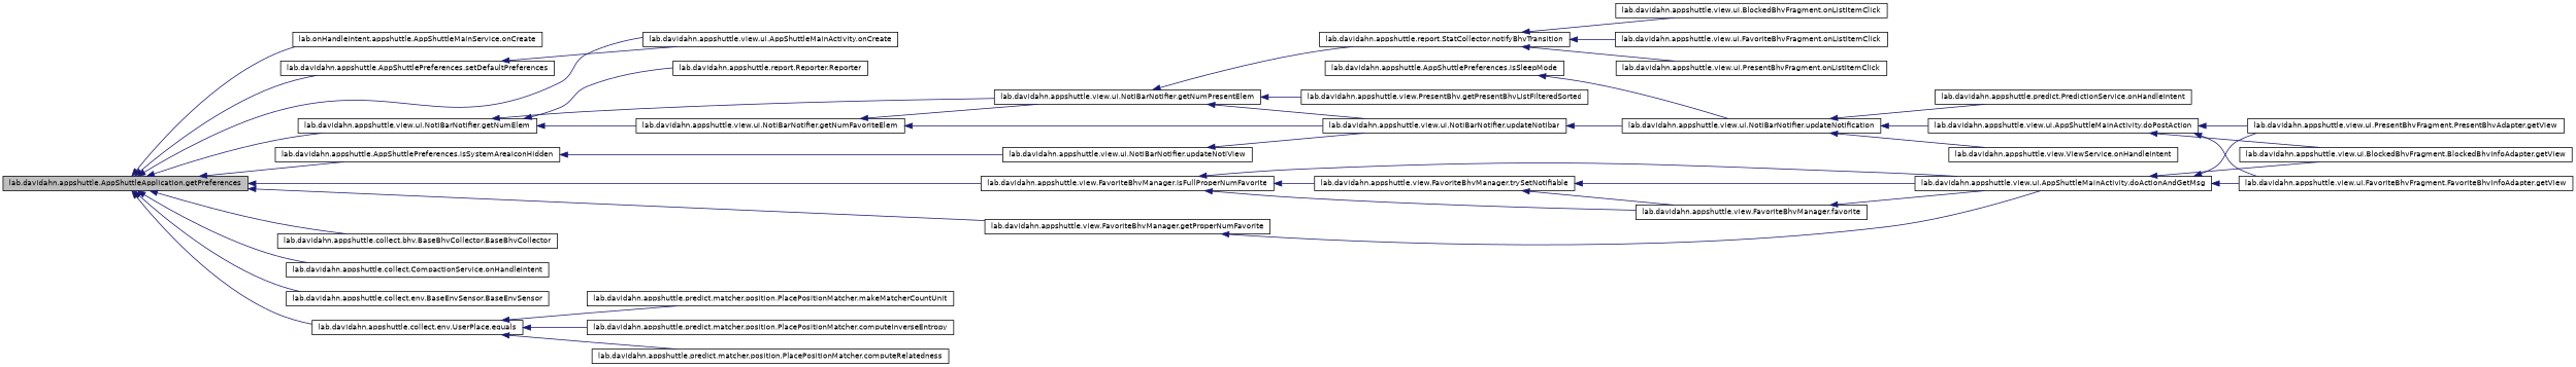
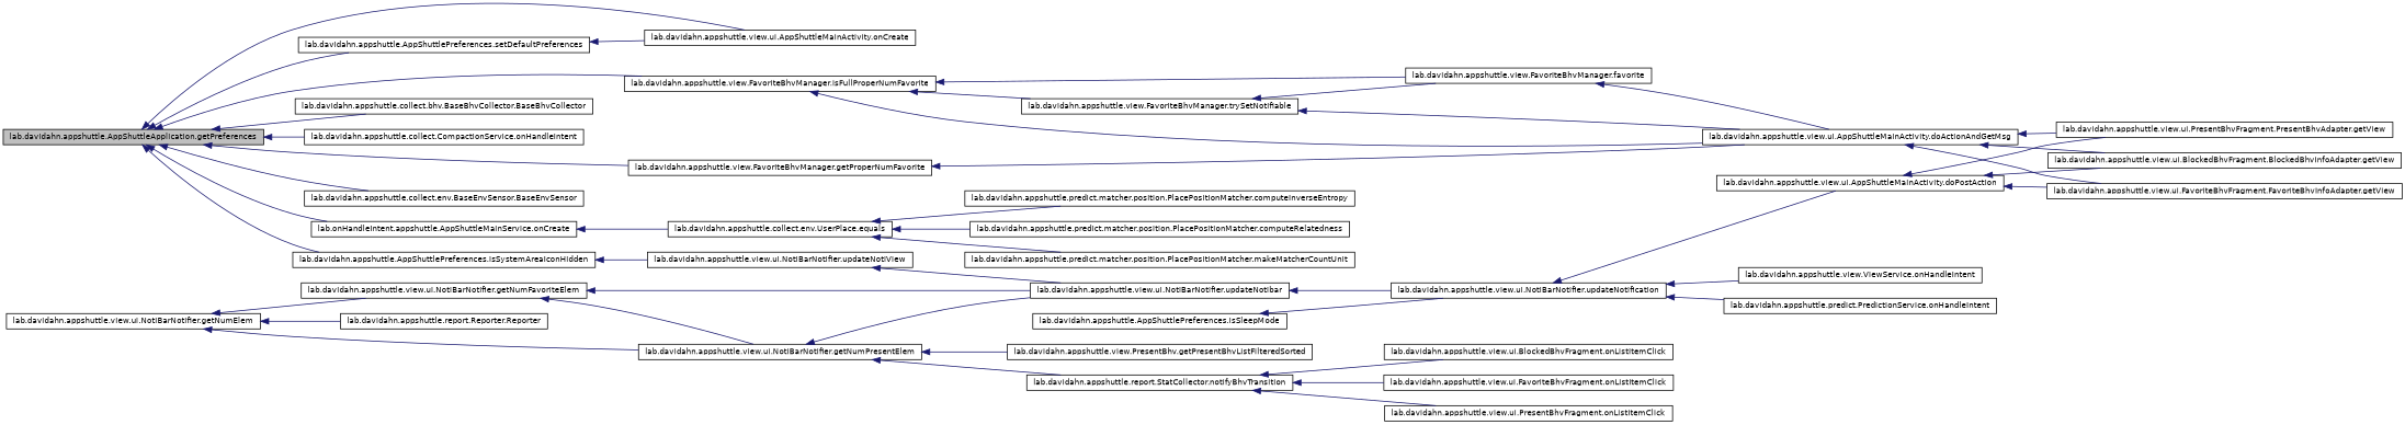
  digraph {
    rankdir=LR
    node [color=black fillcolor=white fontname=Helvetica fontsize=10 shape=record style=filled]
    edge [color=midnightblue dir=back fontname=Helvetica fontsize=10 labelfontname=Helvetica labelfontsize=10 style=solid]
    n1 [fillcolor=grey75 fontcolor=black height=0.2 label="lab.davidahn.appshuttle.AppShuttleApplication.getPreferences" width=0.4]
    n2 [height=0.2 label="lab.onHandleIntent.appshuttle.AppShuttleMainService.onCreate" width=0.4]
    n3 [height=0.2 label="lab.davidahn.appshuttle.AppShuttlePreferences.setDefaultPreferences" width=0.4]
    n4 [height=0.2 label="lab.davidahn.appshuttle.view.ui.AppShuttleMainActivity.onCreate" width=0.4]
    n5 [height=0.2 label="lab.davidahn.appshuttle.AppShuttlePreferences.isSystemAreaIconHidden" width=0.4]
    n6 [height=0.2 label="lab.davidahn.appshuttle.collect.bhv.BaseBhvCollector.BaseBhvCollector" width=0.4]
    n7 [height=0.2 label="lab.davidahn.appshuttle.collect.CompactionService.onHandleIntent" width=0.4]
    n8 [height=0.2 label="lab.davidahn.appshuttle.collect.env.BaseEnvSensor.BaseEnvSensor" width=0.4]
    n9 [height=0.2 label="lab.davidahn.appshuttle.collect.env.UserPlace.equals" width=0.4]
    n10 [height=0.2 label="lab.davidahn.appshuttle.view.FavoriteBhvManager.isFullProperNumFavorite" width=0.4]
    n11 [height=0.2 label="lab.davidahn.appshuttle.view.FavoriteBhvManager.getProperNumFavorite" width=0.4]
    n12 [height=0.2 label="lab.davidahn.appshuttle.view.ui.NotiBarNotifier.getNumElem" width=0.4]
    n13 [height=0.2 label="lab.davidahn.appshuttle.AppShuttlePreferences.isSleepMode" width=0.4]
    n14 [height=0.2 label="lab.davidahn.appshuttle.view.ui.NotiBarNotifier.updateNotification" width=0.4]
    n15 [height=0.2 label="lab.davidahn.appshuttle.view.ui.NotiBarNotifier.updateNotiView" width=0.4]
    n16 [height=0.2 label="lab.davidahn.appshuttle.predict.matcher.position.PlacePositionMatcher.makeMatcherCountUnit" width=0.4]
    n17 [height=0.2 label="lab.davidahn.appshuttle.predict.matcher.position.PlacePositionMatcher.computeInverseEntropy" width=0.4]
    n18 [height=0.2 label="lab.davidahn.appshuttle.predict.matcher.position.PlacePositionMatcher.computeRelatedness" width=0.4]
    n19 [height=0.2 label="lab.davidahn.appshuttle.report.Reporter.Reporter" width=0.4]
    n20 [height=0.2 label="lab.davidahn.appshuttle.view.FavoriteBhvManager.favorite" width=0.4]
    n21 [height=0.2 label="lab.davidahn.appshuttle.view.ui.AppShuttleMainActivity.doActionAndGetMsg" width=0.4]
    n22 [height=0.2 label="lab.davidahn.appshuttle.view.FavoriteBhvManager.trySetNotifiable" width=0.4]
    n23 [height=0.2 label="lab.davidahn.appshuttle.view.ui.NotiBarNotifier.getNumFavoriteElem" width=0.4]
    n24 [height=0.2 label="lab.davidahn.appshuttle.view.ui.NotiBarNotifier.getNumPresentElem" width=0.4]
    n25 [height=0.2 label="lab.davidahn.appshuttle.predict.PredictionService.onHandleIntent" width=0.4]
    n26 [height=0.2 label="lab.davidahn.appshuttle.view.ui.AppShuttleMainActivity.doPostAction" width=0.4]
    n27 [height=0.2 label="lab.davidahn.appshuttle.view.ViewService.onHandleIntent" width=0.4]
    n28 [height=0.2 label="lab.davidahn.appshuttle.view.ui.BlockedBhvFragment.BlockedBhvInfoAdapter.getView" width=0.4]
    n29 [height=0.2 label="lab.davidahn.appshuttle.view.ui.FavoriteBhvFragment.FavoriteBhvInfoAdapter.getView" width=0.4]
    n30 [height=0.2 label="lab.davidahn.appshuttle.view.ui.PresentBhvFragment.PresentBhvAdapter.getView" width=0.4]
    n31 [height=0.2 label="lab.davidahn.appshuttle.view.ui.NotiBarNotifier.updateNotibar" width=0.4]
    n32 [height=0.2 label="lab.davidahn.appshuttle.report.StatCollector.notifyBhvTransition" width=0.4]
    n33 [height=0.2 label="lab.davidahn.appshuttle.view.PresentBhv.getPresentBhvListFilteredSorted" width=0.4]
    n34 [height=0.2 label="lab.davidahn.appshuttle.view.ui.BlockedBhvFragment.onListItemClick" width=0.4]
    n35 [height=0.2 label="lab.davidahn.appshuttle.view.ui.FavoriteBhvFragment.onListItemClick" width=0.4]
    n36 [height=0.2 label="lab.davidahn.appshuttle.view.ui.PresentBhvFragment.onListItemClick" width=0.4]
    n1 -> n2
    n1 -> n3
    n1 -> n4
    n1 -> n5
    n1 -> n6
    n1 -> n7
    n1 -> n8
-   n1 -> n9
+   n2 -> n9
    n1 -> n10
    n1 -> n11
-   n1 -> n12
    n3 -> n4
    n5 -> n15
    n9 -> n16
    n9 -> n17
    n9 -> n18
    n10 -> n20
    n10 -> n21
    n10 -> n22
    n11 -> n21
    n12 -> n19
    n12 -> n23
    n12 -> n24
    n13 -> n14
    n14 -> n25
    n14 -> n26
    n14 -> n27
    n15 -> n31
    n20 -> n21
    n21 -> n28
    n21 -> n29
    n21 -> n30
    n22 -> n20
    n22 -> n21
    n23 -> n24
    n23 -> n31
    n24 -> n31
    n24 -> n32
    n24 -> n33
    n26 -> n28
    n26 -> n29
    n26 -> n30
    n31 -> n14
    n32 -> n34
    n32 -> n35
    n32 -> n36
  }
